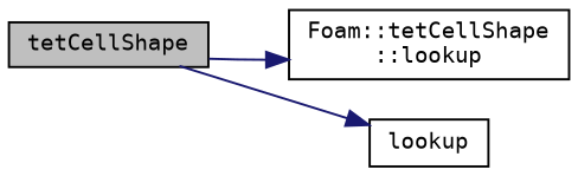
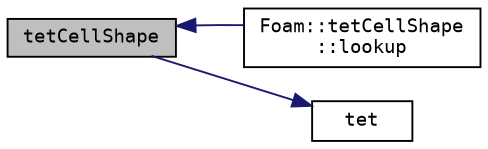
  digraph {
    fontname="DejaVu Sans Mono"
    rankdir=LR
    node [color=black fontname="DejaVu Sans Mono" fontsize=10 shape=record]
    edge [color=midnightblue fontname="DejaVu Sans Mono" fontsize=10 labelfontname=Helvetica labelfontsize=10 style=solid]
    n1 [fillcolor=grey75 fontcolor=black height=0.2 label=tetCellShape style=filled width=0.4]
    n2 [height=0.2 label="Foam::tetCellShape\l::lookup" width=0.4]
-   n3 [height=0.2 label=lookup width=0.4]
-   n1 -> n2
+   n3 [height=0.2 label=tet width=0.4]
+   n2 -> n1
    n1 -> n3
  }
